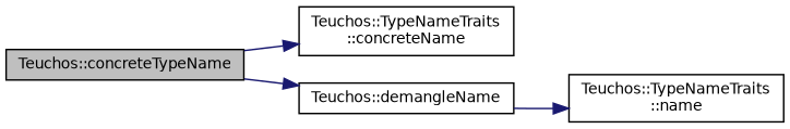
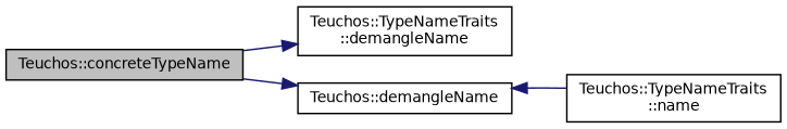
  digraph {
    rankdir=LR
    node [color=black fillcolor=white fontname=Helvetica fontsize=10 shape=record style=filled]
    edge [color=midnightblue fontname=Helvetica fontsize=10 labelfontname=Helvetica labelfontsize=10 style=solid]
    n1 [fillcolor=grey75 fontcolor=black height=0.2 label="Teuchos::concreteTypeName" width=0.4]
-   n2 [height=0.2 label="Teuchos::TypeNameTraits\l::concreteName" width=0.4]
+   n2 [height=0.2 label="Teuchos::TypeNameTraits\l::demangleName" width=0.4]
    n3 [height=0.2 label="Teuchos::demangleName" width=0.4]
    n4 [height=0.2 label="Teuchos::TypeNameTraits\l::name" width=0.4]
    n1 -> n2
    n1 -> n3
-   n3 -> n4
+   n4 -> n3
  }
